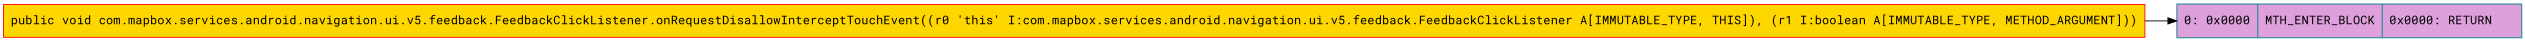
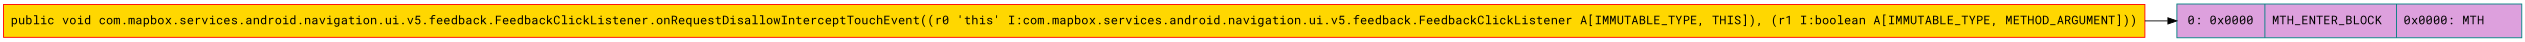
  digraph {
    rankdir=LR
    fontname="Roboto Mono"
    node [shape=record style=filled fontname="Roboto Mono"]
-   n1 [label="{0\:\ 0x0000|MTH_ENTER_BLOCK\l|0x0000: RETURN   \l}" fillcolor=plum color=teal]
+   n1 [label="{0\:\ 0x0000|MTH_ENTER_BLOCK\l|0x0000: MTH   \l}" fillcolor=plum color=teal]
    n2 [label="{public void com.mapbox.services.android.navigation.ui.v5.feedback.FeedbackClickListener.onRequestDisallowInterceptTouchEvent((r0 'this' I:com.mapbox.services.android.navigation.ui.v5.feedback.FeedbackClickListener A[IMMUTABLE_TYPE, THIS]), (r1 I:boolean A[IMMUTABLE_TYPE, METHOD_ARGUMENT])) }" fillcolor=gold color=red]
    n2 -> n1 [fontname="Roboto Mono"]
  }
